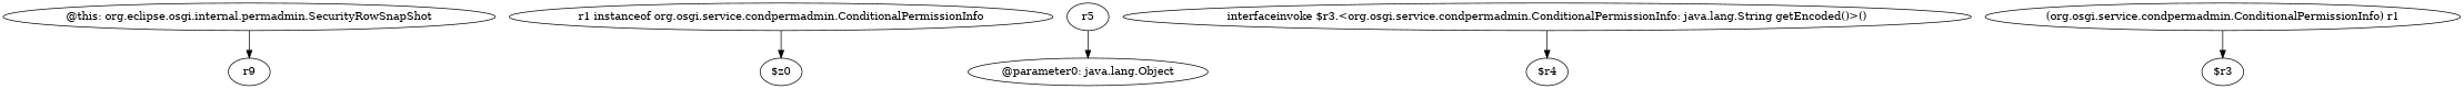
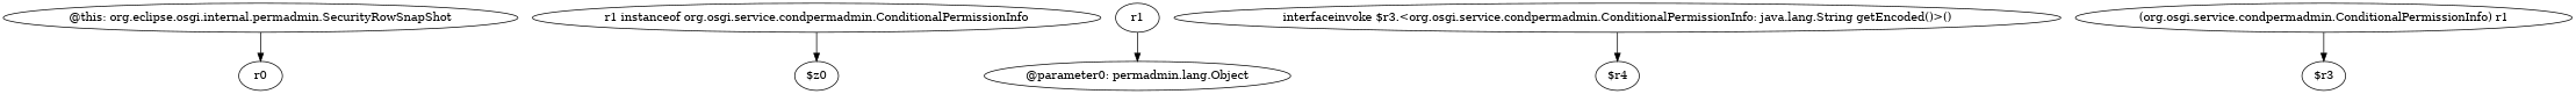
  digraph {
    n1 [label="@this: org.eclipse.osgi.internal.permadmin.SecurityRowSnapShot"]
-   n2 [label=r9]
+   n2 [label=r0]
    n3 [label="r1 instanceof org.osgi.service.condpermadmin.ConditionalPermissionInfo"]
    n4 [label="$z0"]
-   n5 [label="@parameter0: java.lang.Object"]
-   n6 [label=r5]
+   n5 [label="@parameter0: permadmin.lang.Object"]
+   n6 [label=r1]
    n7 [label="interfaceinvoke $r3.<org.osgi.service.condpermadmin.ConditionalPermissionInfo: java.lang.String getEncoded()>()"]
    n8 [label="$r4"]
    n9 [label="(org.osgi.service.condpermadmin.ConditionalPermissionInfo) r1"]
    n10 [label="$r3"]
    n1 -> n2
    n3 -> n4
    n6 -> n5
    n7 -> n8
    n9 -> n10
  }
